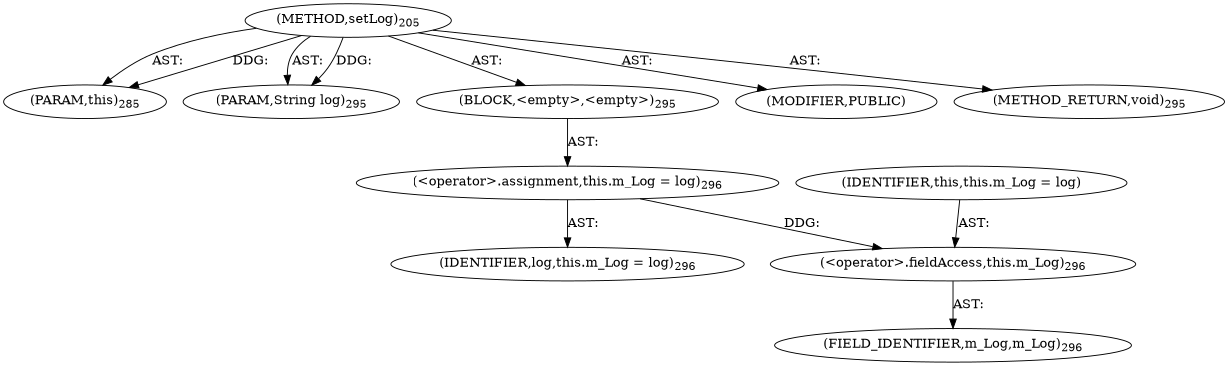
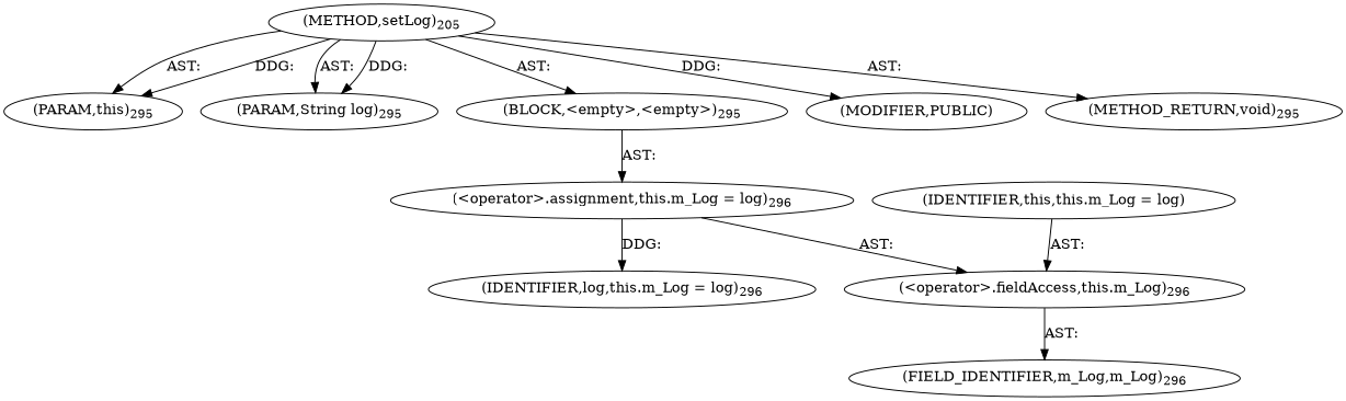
  digraph {
    n1 [label=<(METHOD,setLog)<SUB>205</SUB>>]
-   n2 [label=<(PARAM,this)<SUB>285</SUB>>]
+   n2 [label=<(PARAM,this)<SUB>295</SUB>>]
    n3 [label=<(PARAM,String log)<SUB>295</SUB>>]
    n4 [label=<(BLOCK,&lt;empty&gt;,&lt;empty&gt;)<SUB>295</SUB>>]
    n5 [label=<(MODIFIER,PUBLIC)>]
    n6 [label=<(METHOD_RETURN,void)<SUB>295</SUB>>]
    n7 [label=<(&lt;operator&gt;.assignment,this.m_Log = log)<SUB>296</SUB>>]
    n8 [label=<(&lt;operator&gt;.fieldAccess,this.m_Log)<SUB>296</SUB>>]
    n9 [label=<(IDENTIFIER,log,this.m_Log = log)<SUB>296</SUB>>]
    n10 [label=<(FIELD_IDENTIFIER,m_Log,m_Log)<SUB>296</SUB>>]
    n11 [label=<(IDENTIFIER,this,this.m_Log = log)>]
    n1 -> n2 [label="AST: "]
    n1 -> n2 [label="DDG: "]
    n1 -> n3 [label="AST: "]
    n1 -> n3 [label="DDG: "]
    n1 -> n4 [label="AST: "]
-   n1 -> n5 [label="AST: "]
+   n1 -> n5 [label="DDG: "]
    n1 -> n6 [label="AST: "]
    n4 -> n7 [label="AST: "]
-   n7 -> n8 [label="DDG: "]
-   n7 -> n9 [label="AST: "]
+   n7 -> n8 [label="AST: "]
+   n7 -> n9 [label="DDG: "]
    n8 -> n10 [label="AST: "]
    n11 -> n8 [label="AST: "]
  }
